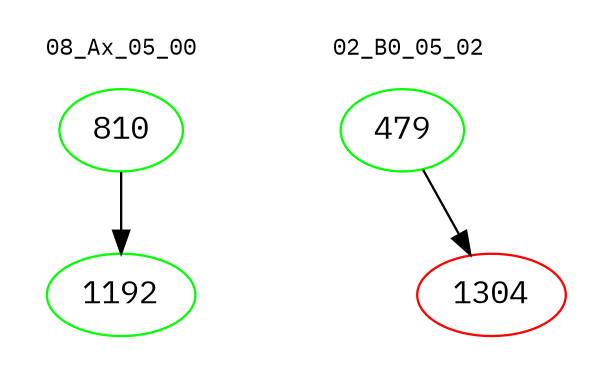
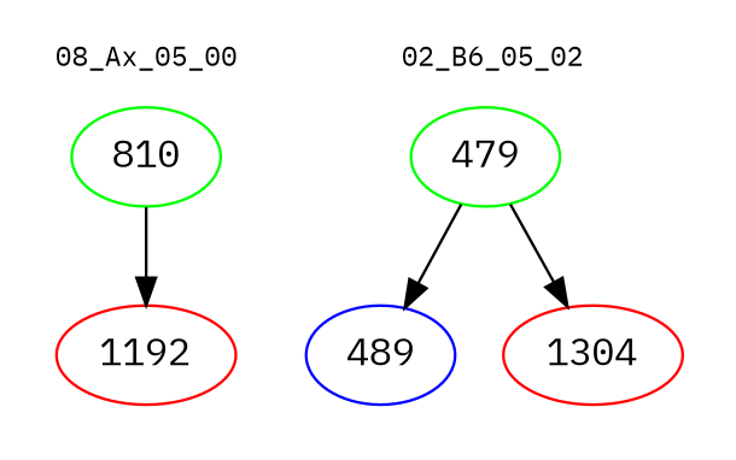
  digraph {
    fontname="IBM Plex Mono"
    node [color=green fontname="IBM Plex Mono"]
    edge [color=black fontname="IBM Plex Mono"]
    n1 [label=810]
-   n2 [label=1192]
+   n2 [color=red label=1192]
    n3 [label=479]
+   n4 [color=blue label=489]
    n5 [color=red label=1304]
    subgraph cluster_1 {
      color=white
      fontsize=10
      label="08_Ax_05_00"
      n1
      n2
    }
    subgraph cluster_2 {
      color=white
      fontsize=10
-     label="02_B0_05_02"
+     label="02_B6_05_02"
      n3
+     n4
      n5
    }
    n1 -> n2
+   n3 -> n4
    n3 -> n5
  }
